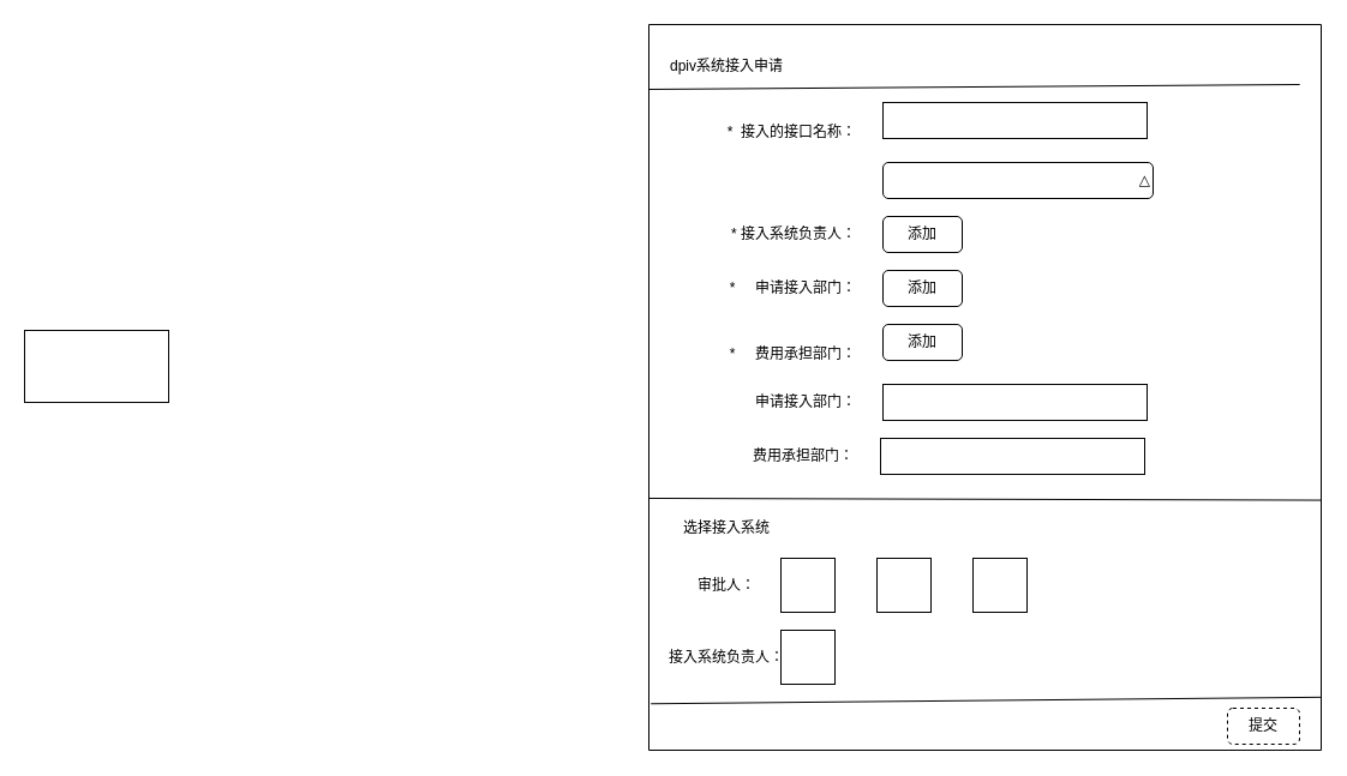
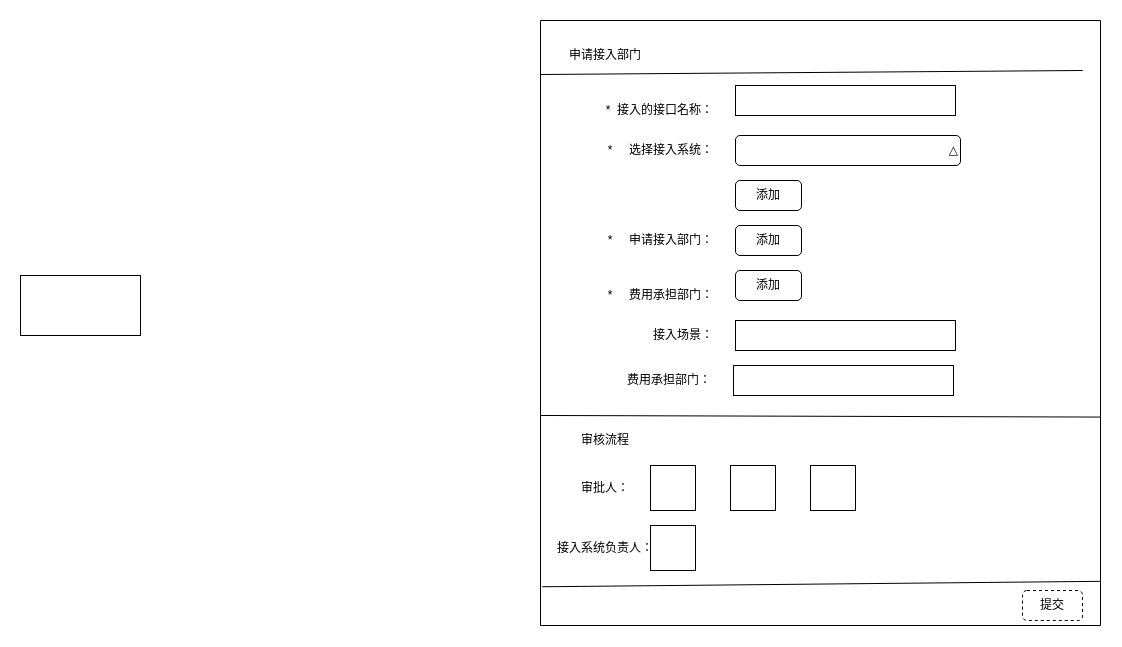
  <mxCell id="0" />
  <mxCell id="1" parent="0" />
  <mxCell id="2" value="" style="swimlane;startSize=0;" vertex="1" parent="1"><mxGeometry x="540" y="20" width="560" height="605" as="geometry" /></mxCell>
- <mxCell id="3" value="dpiv系统接入申请" style="text;html=1;strokeColor=none;fillColor=none;align=center;verticalAlign=middle;whiteSpace=wrap;rounded=0;" vertex="1" parent="2"><mxGeometry y="20" width="130" height="30" as="geometry" /></mxCell>
+ <mxCell id="3" value="申请接入部门" style="text;html=1;strokeColor=none;fillColor=none;align=center;verticalAlign=middle;whiteSpace=wrap;rounded=0;" vertex="1" parent="2"><mxGeometry y="20" width="130" height="30" as="geometry" /></mxCell>
  <mxCell id="4" value="*&amp;nbsp; &amp;nbsp; &amp;nbsp;申请接入部门：" style="text;html=1;strokeColor=none;fillColor=none;align=right;verticalAlign=middle;whiteSpace=wrap;rounded=0;" vertex="1" parent="2"><mxGeometry x="45" y="205" width="130" height="30" as="geometry" /></mxCell>
  <mxCell id="5" value="*&amp;nbsp; &amp;nbsp; &amp;nbsp;费用承担部门：" style="text;html=1;strokeColor=none;fillColor=none;align=right;verticalAlign=middle;whiteSpace=wrap;rounded=0;" vertex="1" parent="2"><mxGeometry x="65" y="260" width="110" height="30" as="geometry" /></mxCell>
  <mxCell id="6" value="添加" style="rounded=1;whiteSpace=wrap;html=1;" vertex="1" parent="2"><mxGeometry x="195" y="205" width="66" height="30" as="geometry" /></mxCell>
  <mxCell id="7" value="添加" style="rounded=1;whiteSpace=wrap;html=1;" vertex="1" parent="2"><mxGeometry x="195" y="250" width="66" height="30" as="geometry" /></mxCell>
  <mxCell id="8" value="*&amp;nbsp; 接入的接口名称：" style="text;html=1;strokeColor=none;fillColor=none;align=right;verticalAlign=middle;whiteSpace=wrap;rounded=0;" vertex="1" parent="2"><mxGeometry x="45" y="75" width="130" height="30" as="geometry" /></mxCell>
  <mxCell id="9" value="" style="rounded=0;whiteSpace=wrap;html=1;" vertex="1" parent="2"><mxGeometry x="195" y="65" width="220" height="30" as="geometry" /></mxCell>
+ <mxCell id="10" value="*&amp;nbsp; &amp;nbsp; &amp;nbsp;选择接入系统：" style="text;html=1;strokeColor=none;fillColor=none;align=right;verticalAlign=middle;whiteSpace=wrap;rounded=0;" vertex="1" parent="2"><mxGeometry x="45" y="115" width="130" height="30" as="geometry" /></mxCell>
  <mxCell id="11" value="△" style="rounded=1;whiteSpace=wrap;html=1;align=right;" vertex="1" parent="2"><mxGeometry x="195" y="115" width="225" height="30" as="geometry" /></mxCell>
- <mxCell id="12" value="* 接入系统负责人：" style="text;html=1;strokeColor=none;fillColor=none;align=right;verticalAlign=middle;whiteSpace=wrap;rounded=0;" vertex="1" parent="2"><mxGeometry x="45" y="160" width="130" height="30" as="geometry" /></mxCell>
  <mxCell id="13" value="添加" style="rounded=1;whiteSpace=wrap;html=1;" vertex="1" parent="2"><mxGeometry x="195" y="160" width="66" height="30" as="geometry" /></mxCell>
- <mxCell id="14" value="申请接入部门：" style="text;html=1;strokeColor=none;fillColor=none;align=right;verticalAlign=middle;whiteSpace=wrap;rounded=0;" vertex="1" parent="2"><mxGeometry x="45" y="300" width="130" height="30" as="geometry" /></mxCell>
+ <mxCell id="14" value="接入场景：" style="text;html=1;strokeColor=none;fillColor=none;align=right;verticalAlign=middle;whiteSpace=wrap;rounded=0;" vertex="1" parent="2"><mxGeometry x="45" y="300" width="130" height="30" as="geometry" /></mxCell>
  <mxCell id="15" value="" style="rounded=0;whiteSpace=wrap;html=1;" vertex="1" parent="2"><mxGeometry x="195" y="300" width="220" height="30" as="geometry" /></mxCell>
  <mxCell id="16" value="费用承担部门：" style="text;html=1;strokeColor=none;fillColor=none;align=right;verticalAlign=middle;whiteSpace=wrap;rounded=0;" vertex="1" parent="2"><mxGeometry x="43" y="345" width="130" height="30" as="geometry" /></mxCell>
  <mxCell id="17" value="" style="rounded=0;whiteSpace=wrap;html=1;" vertex="1" parent="2"><mxGeometry x="193" y="345" width="220" height="30" as="geometry" /></mxCell>
- <mxCell id="18" value="选择接入系统" style="text;html=1;strokeColor=none;fillColor=none;align=center;verticalAlign=middle;whiteSpace=wrap;rounded=0;" vertex="1" parent="2"><mxGeometry y="405" width="130" height="30" as="geometry" /></mxCell>
+ <mxCell id="18" value="审核流程" style="text;html=1;strokeColor=none;fillColor=none;align=center;verticalAlign=middle;whiteSpace=wrap;rounded=0;" vertex="1" parent="2"><mxGeometry y="405" width="130" height="30" as="geometry" /></mxCell>
  <mxCell id="19" value="" style="whiteSpace=wrap;html=1;aspect=fixed;" vertex="1" parent="2"><mxGeometry x="110" y="445" width="45" height="45" as="geometry" /></mxCell>
  <mxCell id="20" value="审批人：" style="text;html=1;strokeColor=none;fillColor=none;align=center;verticalAlign=middle;whiteSpace=wrap;rounded=0;" vertex="1" parent="2"><mxGeometry y="452.5" width="130" height="30" as="geometry" /></mxCell>
  <mxCell id="21" value="" style="whiteSpace=wrap;html=1;aspect=fixed;" vertex="1" parent="2"><mxGeometry x="190" y="445" width="45" height="45" as="geometry" /></mxCell>
  <mxCell id="22" value="" style="whiteSpace=wrap;html=1;aspect=fixed;" vertex="1" parent="2"><mxGeometry x="270" y="445" width="45" height="45" as="geometry" /></mxCell>
  <mxCell id="23" value="接入系统负责人：" style="text;html=1;strokeColor=none;fillColor=none;align=center;verticalAlign=middle;whiteSpace=wrap;rounded=0;" vertex="1" parent="2"><mxGeometry y="512.5" width="130" height="30" as="geometry" /></mxCell>
  <mxCell id="24" value="" style="whiteSpace=wrap;html=1;aspect=fixed;" vertex="1" parent="2"><mxGeometry x="110" y="505" width="45" height="45" as="geometry" /></mxCell>
  <mxCell id="25" value="提交" style="rounded=1;whiteSpace=wrap;html=1;dashed=1;" vertex="1" parent="2"><mxGeometry x="482" y="570" width="60" height="30" as="geometry" /></mxCell>
  <mxCell id="26" value="" style="endArrow=none;html=1;rounded=0;exitX=-0.003;exitY=0.082;exitDx=0;exitDy=0;exitPerimeter=0;entryX=1.001;entryY=0.078;entryDx=0;entryDy=0;entryPerimeter=0;" edge="1" parent="1"><mxGeometry width="50" height="50" relative="1" as="geometry"><mxPoint x="540" y="74" as="sourcePoint" /><mxPoint x="1082.16" y="70" as="targetPoint" /></mxGeometry></mxCell>
  <mxCell id="27" value="" style="endArrow=none;html=1;rounded=0;exitX=-0.001;exitY=0.714;exitDx=0;exitDy=0;exitPerimeter=0;entryX=1;entryY=0.719;entryDx=0;entryDy=0;entryPerimeter=0;" edge="1" parent="1"><mxGeometry width="50" height="50" relative="1" as="geometry"><mxPoint x="539.46" y="414.97" as="sourcePoint" /><mxPoint x="1100" y="416.575" as="targetPoint" /></mxGeometry></mxCell>
  <mxCell id="28" value="" style="rounded=0;whiteSpace=wrap;html=1;" vertex="1" parent="1"><mxGeometry x="20" y="275" width="120" height="60" as="geometry" /></mxCell>
  <mxCell id="29" value="" style="endArrow=none;html=1;rounded=0;exitX=0.003;exitY=0.936;exitDx=0;exitDy=0;exitPerimeter=0;entryX=0.999;entryY=0.927;entryDx=0;entryDy=0;entryPerimeter=0;" edge="1" parent="1" source="2" target="2"><mxGeometry width="50" height="50" relative="1" as="geometry"><mxPoint x="549.46" y="424.97" as="sourcePoint" /><mxPoint x="1110" y="426.575" as="targetPoint" /></mxGeometry></mxCell>
